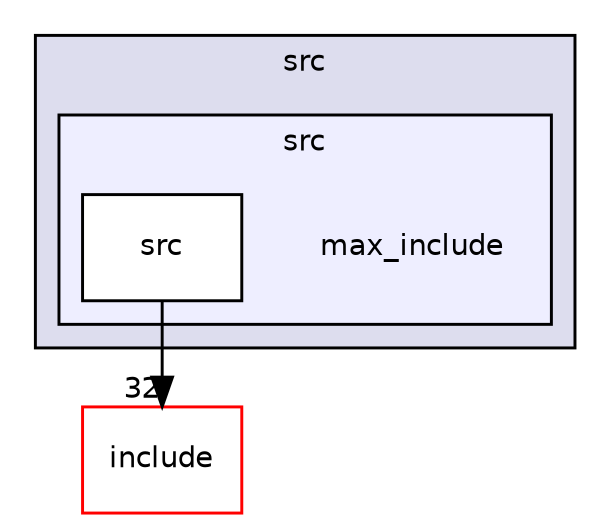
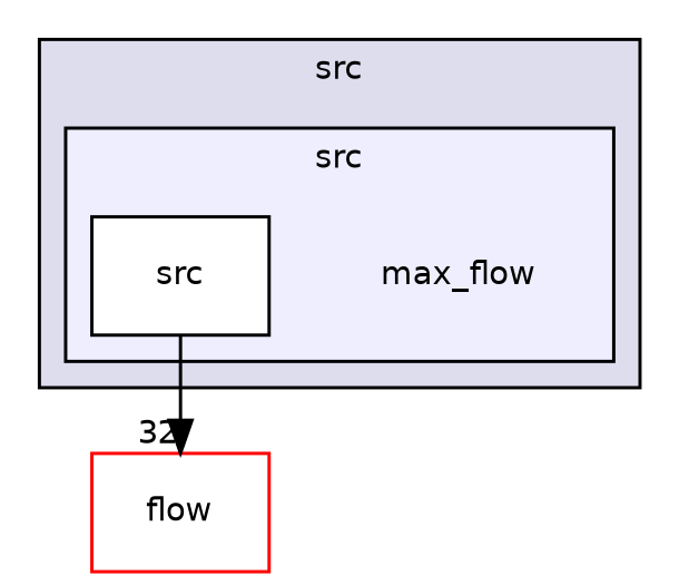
  digraph {
    compound=true
    node [fontname=Helvetica fontsize=10 shape=box fillcolor=white style=filled]
-   n1 [label=max_include shape=plaintext fillcolor="" style=""]
+   n1 [label=max_flow shape=plaintext fillcolor="" style=""]
    n2 [color=black label=src]
-   n3 [color=red label=include]
+   n3 [color=red label=flow]
    subgraph cluster_1 {
      bgcolor="#ddddee"
      fontname=Helvetica
      fontsize=10
      label=src
      pencolor=black
      subgraph cluster_2 {
        bgcolor="#eeeeff"
        fontname=Helvetica
        fontsize=10
        pencolor=black
        n1
        n2
      }
    }
    n2 -> n3 [headlabel=32 labeldistance=1.5 labelfontname=Helvetica labelfontsize=10]
  }
